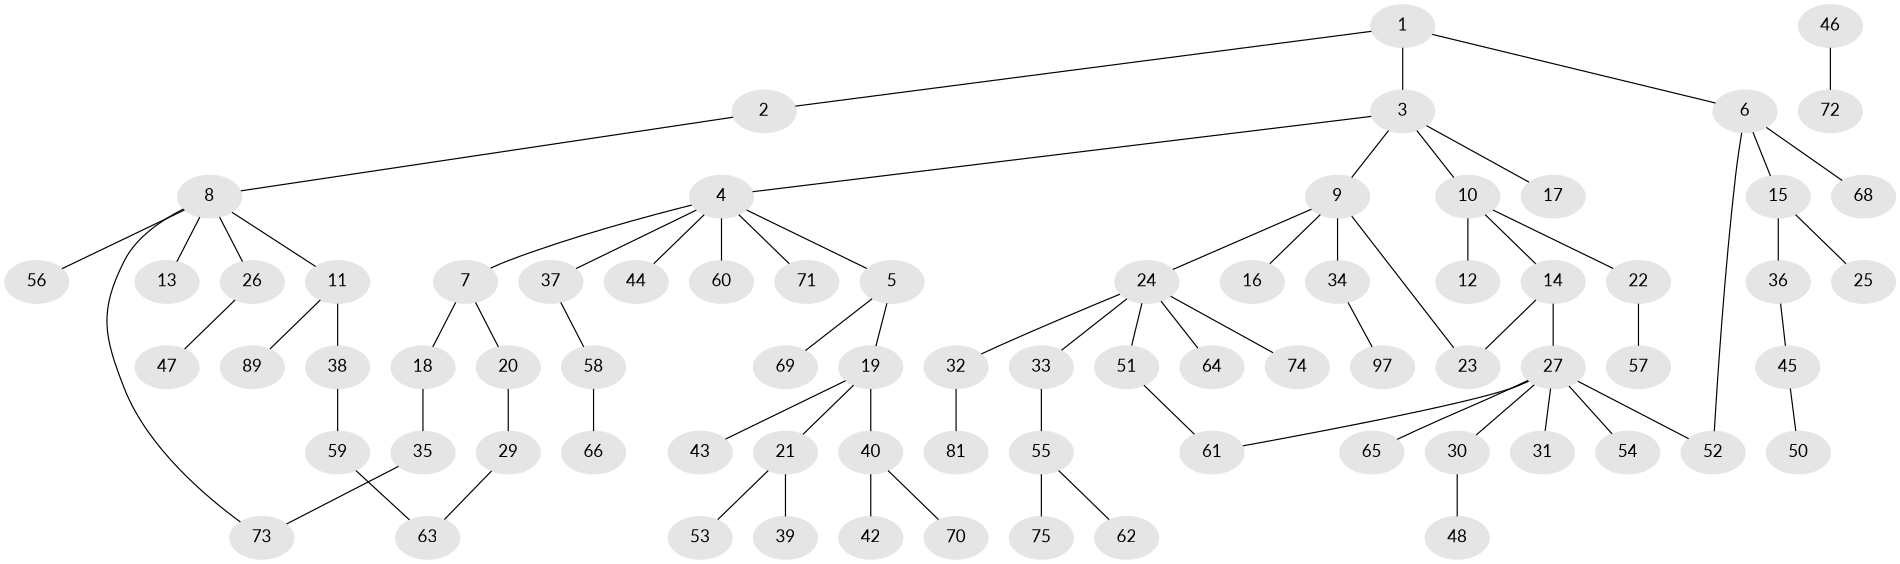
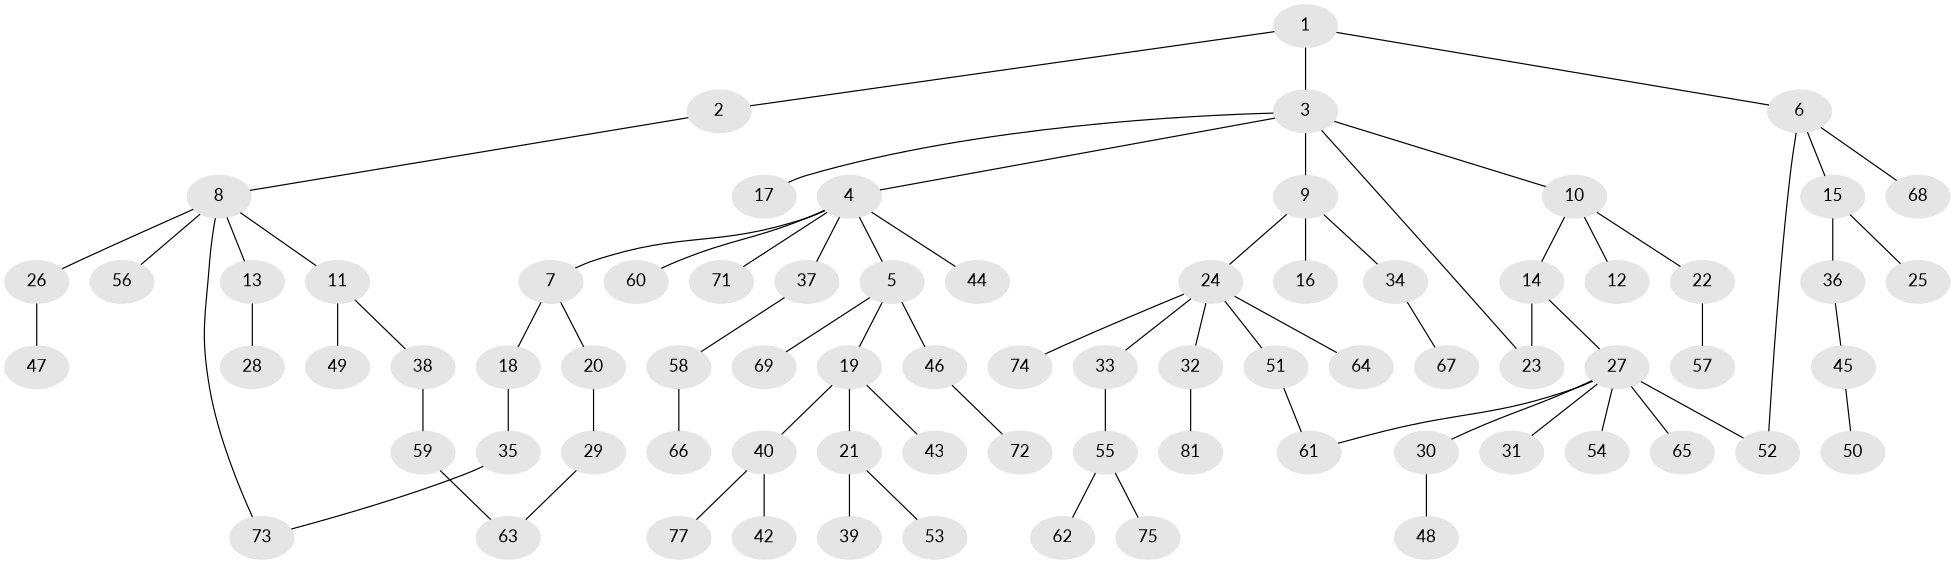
  graph {
    fontname=Lato
    node [color=gray90 fontname=Lato style=filled]
    edge [fontname=Lato]
    1
    2
    3
    6
    8
    4
    9
    10
    17
    15
    52
    68
    11
    13
    26
    56
    73
    5
    7
    37
    44
    60
    71
    16
    23
    24
    34
    12
    14
    22
    19
    46
    69
    18
    20
    58
    21
    40
    43
    72
    25
    36
    35
    29
    38
-   49 [label=89]
+   49
+   28
    47
    32
    33
    51
    64
    74
-   67 [label=97]
+   67
    27
    57
    59
    30
    31
    54
    61
    65
    45
    39
    53
    42
-   70
+   70 [label=77]
    63
    n69 [label=81]
    55
    48
    62
    75
    50
    66
    1 -- 2
    1 -- 3
    1 -- 6
    2 -- 8
    3 -- 4
    3 -- 9
    3 -- 10
    3 -- 17
    6 -- 15
    6 -- 52
    6 -- 68
    8 -- 11
    8 -- 13
    8 -- 26
    8 -- 56
    8 -- 73
    4 -- 5
    4 -- 7
    4 -- 37
    4 -- 44
    4 -- 60
    4 -- 71
    9 -- 16
-   9 -- 23
+   3 -- 23
    9 -- 24
    9 -- 34
    10 -- 12
    10 -- 14
    10 -- 22
    15 -- 25
    15 -- 36
    11 -- 38
    11 -- 49
+   13 -- 28
    26 -- 47
    5 -- 19
+   5 -- 46
    5 -- 69
    7 -- 18
    7 -- 20
    37 -- 58
    24 -- 32
    24 -- 33
    24 -- 51
    24 -- 64
    24 -- 74
    34 -- 67
    14 -- 23
    14 -- 27
    22 -- 57
    19 -- 21
    19 -- 40
    19 -- 43
    46 -- 72
    18 -- 35
    20 -- 29
    58 -- 66
    21 -- 39
    21 -- 53
    40 -- 42
    40 -- 70
    36 -- 45
    35 -- 73
    29 -- 63
    38 -- 59
    32 -- n69
    33 -- 55
    51 -- 61
    27 -- 52
    27 -- 30
    27 -- 31
    27 -- 54
    27 -- 61
    27 -- 65
    59 -- 63
    30 -- 48
    45 -- 50
    55 -- 62
    55 -- 75
  }
